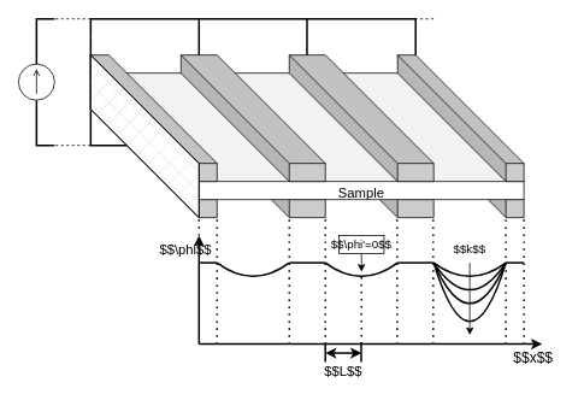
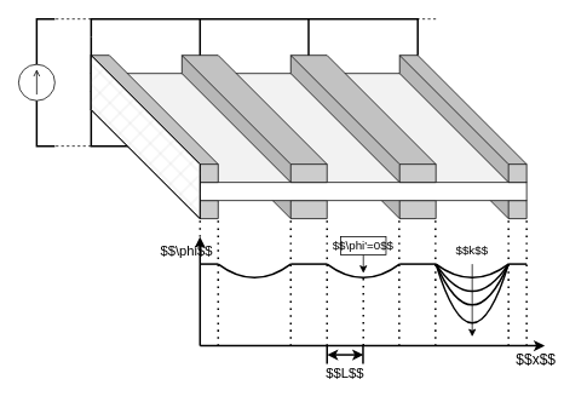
  <mxCell id="0" />
  <mxCell id="1" parent="0" />
  <mxCell id="2" value="" style="endArrow=none;html=1;targetPerimeterSpacing=0;strokeWidth=2;strokeColor=default;rounded=0;" edge="1" parent="1"><mxGeometry width="50" height="50" relative="1" as="geometry"><mxPoint x="100" y="40" as="sourcePoint" /><mxPoint x="520" y="160" as="targetPoint" /><Array as="points"><mxPoint x="100" y="160" /></Array></mxGeometry></mxCell>
  <mxCell id="3" value="" style="shape=cube;whiteSpace=wrap;html=1;boundedLbl=1;backgroundOutline=1;darkOpacity=0.05;darkOpacity2=0.1;size=120;fillStyle=auto;fillColor=#CCCCCC;" vertex="1" parent="1"><mxGeometry x="320" y="100" width="160" height="140" as="geometry" /></mxCell>
  <mxCell id="4" value="" style="shape=cube;whiteSpace=wrap;html=1;boundedLbl=1;backgroundOutline=1;darkOpacity=0.05;darkOpacity2=0.1;size=120;fillStyle=auto;fillColor=#CCCCCC;" vertex="1" parent="1"><mxGeometry x="100" y="100" width="140" height="140" as="geometry" /></mxCell>
  <mxCell id="5" value="" style="shape=cube;whiteSpace=wrap;html=1;boundedLbl=1;backgroundOutline=1;darkOpacity=0.05;darkOpacity2=0.1;size=120;fillStyle=auto;fillColor=#CCCCCC;" vertex="1" parent="1"><mxGeometry x="200" y="100" width="160" height="140" as="geometry" /></mxCell>
  <mxCell id="6" value="" style="shape=cube;whiteSpace=wrap;html=1;boundedLbl=1;backgroundOutline=1;darkOpacity=0.05;darkOpacity2=0.1;size=120;fillStyle=auto;fillColor=#CCCCCC;" vertex="1" parent="1"><mxGeometry x="440" y="100" width="140" height="140" as="geometry" /></mxCell>
  <mxCell id="7" value="" style="shape=cube;whiteSpace=wrap;html=1;boundedLbl=1;backgroundOutline=1;darkOpacity=0.05;darkOpacity2=0.1;size=120;" vertex="1" parent="1"><mxGeometry x="100" y="80" width="480" height="140" as="geometry" /></mxCell>
  <mxCell id="8" value="" style="shape=cube;whiteSpace=wrap;html=1;boundedLbl=1;backgroundOutline=1;darkOpacity=0.05;darkOpacity2=0.1;size=120;fillStyle=auto;fillColor=#CCCCCC;" vertex="1" parent="1"><mxGeometry x="100" y="60" width="140" height="140" as="geometry" /></mxCell>
  <mxCell id="9" value="" style="shape=cube;whiteSpace=wrap;html=1;boundedLbl=1;backgroundOutline=1;darkOpacity=0.05;darkOpacity2=0.1;size=120;fillStyle=auto;fillColor=#CCCCCC;" vertex="1" parent="1"><mxGeometry x="200" y="60" width="160" height="140" as="geometry" /></mxCell>
  <mxCell id="10" value="" style="shape=cube;whiteSpace=wrap;html=1;boundedLbl=1;backgroundOutline=1;darkOpacity=0.05;darkOpacity2=0.1;size=120;fillStyle=auto;fillColor=#CCCCCC;" vertex="1" parent="1"><mxGeometry x="320" y="60" width="160" height="140" as="geometry" /></mxCell>
  <mxCell id="11" value="" style="shape=cube;whiteSpace=wrap;html=1;boundedLbl=1;backgroundOutline=1;darkOpacity=0.05;darkOpacity2=0.1;size=120;fillStyle=auto;fillColor=#CCCCCC;" vertex="1" parent="1"><mxGeometry x="440" y="60" width="140" height="140" as="geometry" /></mxCell>
  <mxCell id="12" value="" style="endArrow=classic;html=1;strokeWidth=2;curved=1;" edge="1" parent="1"><mxGeometry width="50" height="50" relative="1" as="geometry"><mxPoint x="220" y="380" as="sourcePoint" /><mxPoint x="220" y="260" as="targetPoint" /></mxGeometry></mxCell>
  <mxCell id="13" value="" style="endArrow=classic;html=1;strokeWidth=2;curved=1;" edge="1" parent="1"><mxGeometry width="50" height="50" relative="1" as="geometry"><mxPoint x="220" y="380" as="sourcePoint" /><mxPoint x="600" y="380" as="targetPoint" /></mxGeometry></mxCell>
  <mxCell id="14" value="" style="endArrow=none;dashed=1;html=1;dashPattern=1 3;strokeWidth=2;curved=1;" edge="1" parent="1"><mxGeometry width="50" height="50" relative="1" as="geometry"><mxPoint x="220" y="260" as="sourcePoint" /><mxPoint x="220" y="240" as="targetPoint" /></mxGeometry></mxCell>
  <mxCell id="15" value="" style="endArrow=none;dashed=1;html=1;dashPattern=1 3;strokeWidth=2;curved=1;entryX=0;entryY=0;entryDx=120;entryDy=140;entryPerimeter=0;" edge="1" parent="1" target="5"><mxGeometry width="50" height="50" relative="1" as="geometry"><mxPoint x="320" y="380" as="sourcePoint" /><mxPoint x="230" y="250" as="targetPoint" /></mxGeometry></mxCell>
  <mxCell id="16" value="" style="endArrow=none;dashed=1;html=1;dashPattern=1 3;strokeWidth=2;curved=1;entryX=0;entryY=0;entryDx=120;entryDy=140;entryPerimeter=0;" edge="1" parent="1"><mxGeometry width="50" height="50" relative="1" as="geometry"><mxPoint x="360" y="380" as="sourcePoint" /><mxPoint x="360" y="240" as="targetPoint" /></mxGeometry></mxCell>
  <mxCell id="17" value="" style="endArrow=none;dashed=1;html=1;dashPattern=1 3;strokeWidth=2;curved=1;entryX=0;entryY=0;entryDx=120;entryDy=140;entryPerimeter=0;" edge="1" parent="1"><mxGeometry width="50" height="50" relative="1" as="geometry"><mxPoint x="439.52" y="380" as="sourcePoint" /><mxPoint x="439.52" y="240" as="targetPoint" /></mxGeometry></mxCell>
  <mxCell id="18" value="" style="endArrow=none;dashed=1;html=1;dashPattern=1 3;strokeWidth=2;curved=1;entryX=0;entryY=0;entryDx=120;entryDy=140;entryPerimeter=0;" edge="1" parent="1"><mxGeometry width="50" height="50" relative="1" as="geometry"><mxPoint x="479.52" y="380" as="sourcePoint" /><mxPoint x="479.52" y="240" as="targetPoint" /></mxGeometry></mxCell>
  <mxCell id="19" value="" style="endArrow=none;dashed=1;html=1;dashPattern=1 3;strokeWidth=2;curved=1;entryX=0;entryY=0;entryDx=120;entryDy=140;entryPerimeter=0;" edge="1" parent="1"><mxGeometry width="50" height="50" relative="1" as="geometry"><mxPoint x="580" y="380" as="sourcePoint" /><mxPoint x="580" y="240" as="targetPoint" /></mxGeometry></mxCell>
  <mxCell id="20" value="" style="endArrow=none;dashed=1;html=1;dashPattern=1 3;strokeWidth=2;curved=1;entryX=0;entryY=0;entryDx=120;entryDy=140;entryPerimeter=0;" edge="1" parent="1"><mxGeometry width="50" height="50" relative="1" as="geometry"><mxPoint x="240" y="380" as="sourcePoint" /><mxPoint x="240" y="240" as="targetPoint" /></mxGeometry></mxCell>
  <mxCell id="21" value="" style="endArrow=none;html=1;strokeWidth=2;curved=1;" edge="1" parent="1"><mxGeometry width="50" height="50" relative="1" as="geometry"><mxPoint x="240" y="290" as="sourcePoint" /><mxPoint x="320" y="290" as="targetPoint" /><Array as="points"><mxPoint x="280" y="320" /></Array></mxGeometry></mxCell>
  <mxCell id="22" value="" style="endArrow=none;html=1;strokeWidth=2;curved=1;" edge="1" parent="1"><mxGeometry width="50" height="50" relative="1" as="geometry"><mxPoint x="360" y="290" as="sourcePoint" /><mxPoint x="440" y="290" as="targetPoint" /><Array as="points"><mxPoint x="400" y="320" /></Array></mxGeometry></mxCell>
  <mxCell id="23" value="" style="endArrow=none;html=1;strokeWidth=2;curved=1;" edge="1" parent="1"><mxGeometry width="50" height="50" relative="1" as="geometry"><mxPoint x="480" y="290" as="sourcePoint" /><mxPoint x="560" y="290" as="targetPoint" /><Array as="points"><mxPoint x="520" y="320" /></Array></mxGeometry></mxCell>
  <mxCell id="24" value="" style="endArrow=none;dashed=1;html=1;dashPattern=1 3;strokeWidth=2;curved=1;entryX=0;entryY=0;entryDx=120;entryDy=140;entryPerimeter=0;" edge="1" parent="1"><mxGeometry width="50" height="50" relative="1" as="geometry"><mxPoint x="560" y="380" as="sourcePoint" /><mxPoint x="560" y="240" as="targetPoint" /></mxGeometry></mxCell>
  <mxCell id="25" value="" style="endArrow=none;html=1;strokeWidth=2;curved=1;targetPerimeterSpacing=0;" edge="1" parent="1"><mxGeometry width="50" height="50" relative="1" as="geometry"><mxPoint x="220" y="290" as="sourcePoint" /><mxPoint x="240" y="290" as="targetPoint" /></mxGeometry></mxCell>
  <mxCell id="26" value="" style="endArrow=none;html=1;strokeWidth=2;curved=1;targetPerimeterSpacing=0;" edge="1" parent="1"><mxGeometry width="50" height="50" relative="1" as="geometry"><mxPoint x="360" y="290" as="sourcePoint" /><mxPoint x="320" y="290" as="targetPoint" /></mxGeometry></mxCell>
  <mxCell id="27" value="" style="endArrow=none;html=1;strokeWidth=2;curved=1;targetPerimeterSpacing=0;" edge="1" parent="1"><mxGeometry width="50" height="50" relative="1" as="geometry"><mxPoint x="480" y="290" as="sourcePoint" /><mxPoint x="440" y="290" as="targetPoint" /></mxGeometry></mxCell>
  <mxCell id="28" value="" style="endArrow=none;html=1;strokeWidth=2;curved=1;targetPerimeterSpacing=0;" edge="1" parent="1"><mxGeometry width="50" height="50" relative="1" as="geometry"><mxPoint x="560" y="290" as="sourcePoint" /><mxPoint x="580" y="290" as="targetPoint" /></mxGeometry></mxCell>
  <mxCell id="29" value="" style="endArrow=none;html=1;targetPerimeterSpacing=0;strokeWidth=2;rounded=0;entryX=0;entryY=0;entryDx=20;entryDy=0;entryPerimeter=0;" edge="1" parent="1" target="11"><mxGeometry width="50" height="50" relative="1" as="geometry"><mxPoint x="100" y="40" as="sourcePoint" /><mxPoint x="440" y="40" as="targetPoint" /><Array as="points"><mxPoint x="100" y="20" /><mxPoint x="460" y="20" /></Array></mxGeometry></mxCell>
  <mxCell id="30" value="" style="endArrow=none;html=1;targetPerimeterSpacing=0;strokeWidth=2;curved=1;exitX=0;exitY=0;exitDx=0;exitDy=0;exitPerimeter=0;" edge="1" parent="1"><mxGeometry width="50" height="50" relative="1" as="geometry"><mxPoint x="220" y="60" as="sourcePoint" /><mxPoint x="220" y="20" as="targetPoint" /></mxGeometry></mxCell>
  <mxCell id="31" value="" style="endArrow=none;html=1;targetPerimeterSpacing=0;strokeWidth=2;curved=1;exitX=0;exitY=0;exitDx=0;exitDy=0;exitPerimeter=0;" edge="1" parent="1"><mxGeometry width="50" height="50" relative="1" as="geometry"><mxPoint x="339.66" y="60" as="sourcePoint" /><mxPoint x="339.66" y="20" as="targetPoint" /></mxGeometry></mxCell>
  <mxCell id="32" value="" style="shape=parallelogram;perimeter=parallelogramPerimeter;whiteSpace=wrap;html=1;fixedSize=1;fillStyle=solid;rotation=90;size=120;" vertex="1" parent="1"><mxGeometry x="70" y="90" width="180" height="120" as="geometry" /></mxCell>
  <mxCell id="33" value="" style="shape=parallelogram;perimeter=parallelogramPerimeter;whiteSpace=wrap;html=1;fixedSize=1;fillStyle=cross-hatch;rotation=90;size=120;fillColor=#CCCCCC;" vertex="1" parent="1"><mxGeometry x="70" y="90" width="180" height="120" as="geometry" /></mxCell>
  <mxCell id="34" value="" style="pointerEvents=1;verticalLabelPosition=bottom;shadow=0;dashed=0;align=center;html=1;verticalAlign=top;shape=mxgraph.electrical.signal_sources.source;aspect=fixed;points=[[0.5,0,0],[1,0.5,0],[0.5,1,0],[0,0.5,0]];elSignalType=dc1;fillStyle=auto;fillColor=#FFFFFF;rotation=-90;" vertex="1" parent="1"><mxGeometry x="20" y="70" width="40" height="40" as="geometry" /></mxCell>
  <mxCell id="35" value="" style="endArrow=none;html=1;targetPerimeterSpacing=0;strokeWidth=2;entryX=1;entryY=0.5;entryDx=0;entryDy=0;entryPerimeter=0;rounded=0;" edge="1" parent="1" target="34"><mxGeometry width="50" height="50" relative="1" as="geometry"><mxPoint x="60" y="20" as="sourcePoint" /><mxPoint x="130" y="30" as="targetPoint" /><Array as="points"><mxPoint x="40" y="20" /></Array></mxGeometry></mxCell>
  <mxCell id="36" value="" style="endArrow=none;html=1;targetPerimeterSpacing=0;strokeWidth=2;entryX=0;entryY=0.5;entryDx=0;entryDy=0;entryPerimeter=0;rounded=0;" edge="1" parent="1" target="34"><mxGeometry width="50" height="50" relative="1" as="geometry"><mxPoint x="60" y="160" as="sourcePoint" /><mxPoint x="50" y="80" as="targetPoint" /><Array as="points"><mxPoint x="40" y="160" /></Array></mxGeometry></mxCell>
  <mxCell id="37" value="&lt;div style=&quot;font-size: 15px;&quot;&gt;$$\phi$$&lt;/div&gt;" style="text;html=1;align=center;verticalAlign=middle;resizable=0;points=[];autosize=1;strokeColor=none;fillColor=none;fontSize=15;" vertex="1" parent="1"><mxGeometry x="165" y="260" width="80" height="30" as="geometry" /></mxCell>
  <mxCell id="38" value="$$x$$" style="text;html=1;align=center;verticalAlign=middle;resizable=0;points=[];autosize=1;strokeColor=none;fillColor=none;fontSize=16;" vertex="1" parent="1"><mxGeometry x="555" y="380" width="70" height="30" as="geometry" /></mxCell>
  <mxCell id="39" value="" style="endArrow=none;html=1;rounded=0;targetPerimeterSpacing=0;strokeWidth=2;" edge="1" parent="1"><mxGeometry width="50" height="50" relative="1" as="geometry"><mxPoint x="360" y="400" as="sourcePoint" /><mxPoint x="360" y="380" as="targetPoint" /></mxGeometry></mxCell>
  <mxCell id="40" value="" style="endArrow=none;html=1;rounded=0;targetPerimeterSpacing=0;strokeWidth=2;" edge="1" parent="1"><mxGeometry width="50" height="50" relative="1" as="geometry"><mxPoint x="399.66" y="400" as="sourcePoint" /><mxPoint x="399.66" y="380" as="targetPoint" /></mxGeometry></mxCell>
  <mxCell id="41" value="" style="endArrow=classic;startArrow=classic;html=1;rounded=0;fontSize=10;targetPerimeterSpacing=0;strokeWidth=2;" edge="1" parent="1"><mxGeometry width="50" height="50" relative="1" as="geometry"><mxPoint x="360" y="390" as="sourcePoint" /><mxPoint x="400" y="390" as="targetPoint" /></mxGeometry></mxCell>
  <mxCell id="42" value="&lt;div&gt;$$L$$&lt;/div&gt;" style="text;html=1;strokeColor=none;fillColor=none;align=center;verticalAlign=middle;whiteSpace=wrap;rounded=0;fillStyle=auto;fontSize=15;" vertex="1" parent="1"><mxGeometry x="360" y="400" width="40" height="20" as="geometry" /></mxCell>
  <mxCell id="43" value="" style="endArrow=none;dashed=1;html=1;dashPattern=1 3;strokeWidth=2;rounded=0;fontSize=15;targetPerimeterSpacing=0;" edge="1" parent="1"><mxGeometry width="50" height="50" relative="1" as="geometry"><mxPoint x="400" y="380" as="sourcePoint" /><mxPoint x="400" y="300" as="targetPoint" /></mxGeometry></mxCell>
  <mxCell id="44" value="$$\phi'=0$$" style="text;html=1;strokeColor=default;fillColor=none;align=center;verticalAlign=middle;whiteSpace=wrap;rounded=0;fillStyle=auto;fontSize=13;" vertex="1" parent="1"><mxGeometry x="375" y="260" width="50" height="20" as="geometry" /></mxCell>
  <mxCell id="45" value="" style="endArrow=classic;html=1;rounded=0;fontSize=13;targetPerimeterSpacing=0;strokeWidth=1;exitX=0.5;exitY=1;exitDx=0;exitDy=0;" edge="1" parent="1" source="44"><mxGeometry width="50" height="50" relative="1" as="geometry"><mxPoint x="360" y="290" as="sourcePoint" /><mxPoint x="400" y="300" as="targetPoint" /></mxGeometry></mxCell>
  <mxCell id="46" value="" style="endArrow=none;dashed=1;html=1;rounded=0;fontSize=16;targetPerimeterSpacing=0;strokeWidth=1;" edge="1" parent="1"><mxGeometry width="50" height="50" relative="1" as="geometry"><mxPoint x="100" y="20" as="sourcePoint" /><mxPoint x="60" y="20" as="targetPoint" /></mxGeometry></mxCell>
  <mxCell id="47" value="" style="endArrow=none;dashed=1;html=1;rounded=0;fontSize=16;targetPerimeterSpacing=0;strokeWidth=1;" edge="1" parent="1"><mxGeometry width="50" height="50" relative="1" as="geometry"><mxPoint x="100" y="160" as="sourcePoint" /><mxPoint x="60" y="160" as="targetPoint" /></mxGeometry></mxCell>
  <mxCell id="48" value="" style="endArrow=none;dashed=1;html=1;rounded=0;fontSize=16;targetPerimeterSpacing=0;strokeWidth=1;" edge="1" parent="1"><mxGeometry width="50" height="50" relative="1" as="geometry"><mxPoint x="480" y="20" as="sourcePoint" /><mxPoint x="460" y="20" as="targetPoint" /></mxGeometry></mxCell>
- <mxCell id="49" value="Sample" style="text;html=1;strokeColor=none;fillColor=none;align=center;verticalAlign=middle;whiteSpace=wrap;rounded=0;fillStyle=auto;fontSize=15;" vertex="1" parent="1"><mxGeometry x="370" y="204" width="60" height="16" as="geometry" /></mxCell>
  <mxCell id="50" value="" style="endArrow=none;html=1;strokeWidth=2;curved=1;" edge="1" parent="1"><mxGeometry width="50" height="50" relative="1" as="geometry"><mxPoint x="480" y="290" as="sourcePoint" /><mxPoint x="560" y="290" as="targetPoint" /><Array as="points"><mxPoint x="520" y="350" /></Array></mxGeometry></mxCell>
  <mxCell id="51" value="" style="endArrow=none;html=1;strokeWidth=2;curved=1;" edge="1" parent="1"><mxGeometry width="50" height="50" relative="1" as="geometry"><mxPoint x="480" y="290" as="sourcePoint" /><mxPoint x="560" y="290" as="targetPoint" /><Array as="points"><mxPoint x="520" y="380" /></Array></mxGeometry></mxCell>
  <mxCell id="52" value="" style="endArrow=none;html=1;strokeWidth=2;curved=1;" edge="1" parent="1"><mxGeometry width="50" height="50" relative="1" as="geometry"><mxPoint x="480" y="290" as="sourcePoint" /><mxPoint x="560" y="290" as="targetPoint" /><Array as="points"><mxPoint x="520" y="420" /></Array></mxGeometry></mxCell>
  <mxCell id="53" value="$$k$$" style="text;html=1;strokeColor=none;fillColor=none;align=center;verticalAlign=middle;whiteSpace=wrap;rounded=0;fillStyle=auto;fontSize=13;" vertex="1" parent="1"><mxGeometry x="490" y="262.5" width="60" height="25" as="geometry" /></mxCell>
  <mxCell id="54" value="" style="endArrow=classic;html=1;rounded=0;fontSize=15;targetPerimeterSpacing=0;strokeColor=default;strokeWidth=1;" edge="1" parent="1"><mxGeometry width="50" height="50" relative="1" as="geometry"><mxPoint x="520" y="290" as="sourcePoint" /><mxPoint x="520" y="370" as="targetPoint" /></mxGeometry></mxCell>
